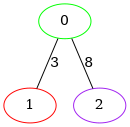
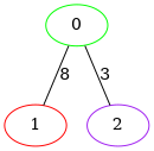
  graph {
    0 [color=green weight=2]
    1 [color=red weight=1]
    2 [color=purple weight=4]
-   0 -- 1 [label=3]
-   0 -- 2 [label=8]
+   0 -- 1 [label=8]
+   0 -- 2 [label=3]
  }
